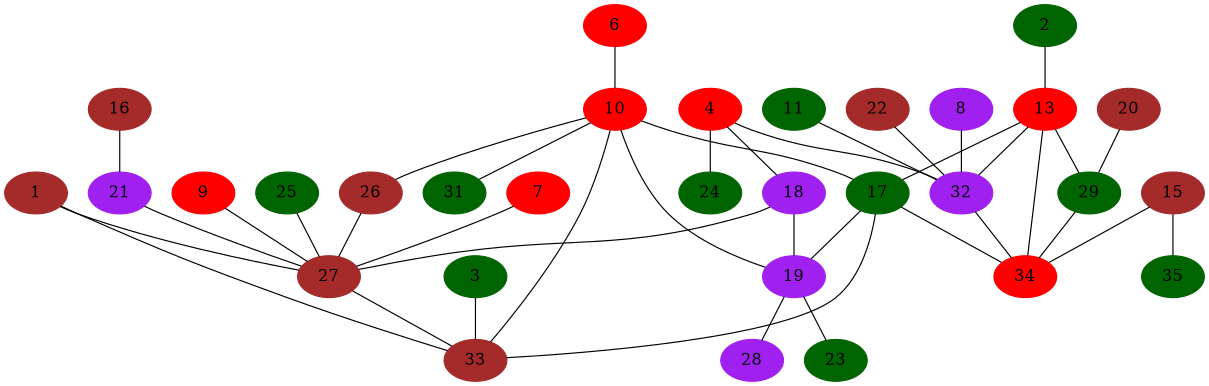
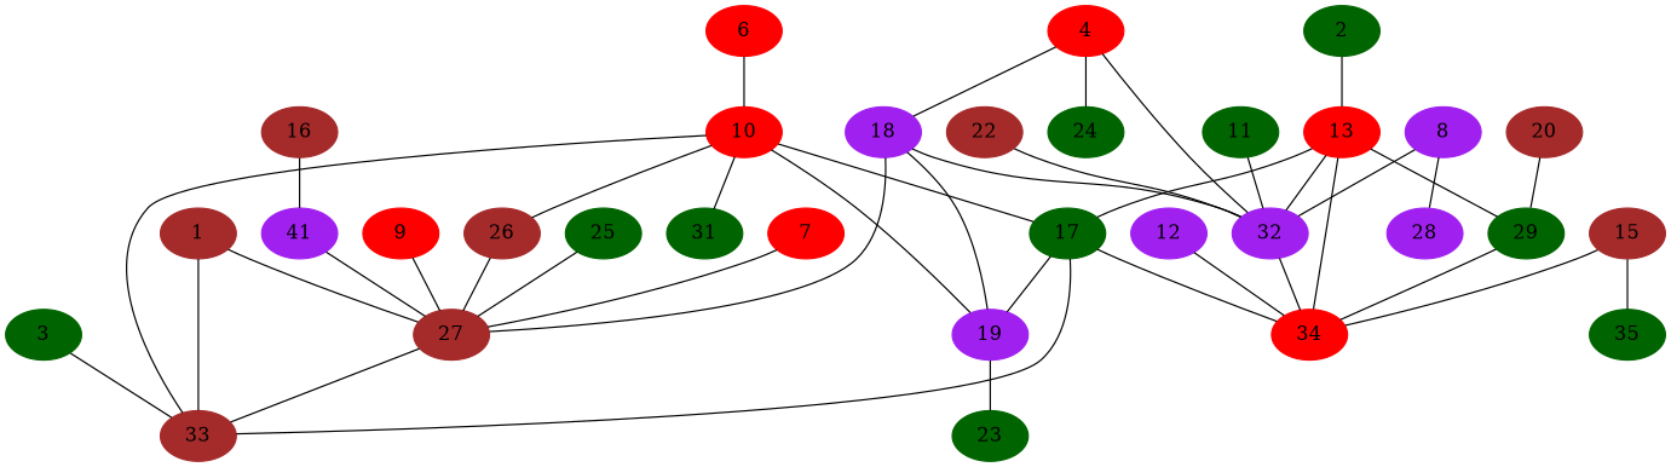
  graph {
    node [color=darkgreen style=filled]
    edge [weight=1.0]
    1 [color=brown]
    27 [color=brown]
    33 [color=brown]
    13 [color=red]
    2
    32 [color=purple]
    34 [color=red]
    17
    29
    3
    4 [color=red]
    18 [color=purple]
    24
    19 [color=purple]
    6 [color=red]
    10 [color=red]
    26 [color=brown]
    31
    7 [color=red]
    8 [color=purple]
    9 [color=red]
    23
    28 [color=purple]
    11
+   12 [color=purple]
    15 [color=brown]
    35
    16 [color=brown]
-   21 [color=purple]
+   21 [color=purple label=41]
    20 [color=brown]
    22 [color=brown]
    25
    1 -- 27
    1 -- 33
    27 -- 33
    13 -- 32 [weight=2.0]
    13 -- 34
    13 -- 17 [weight=2.0]
    13 -- 29
    2 -- 13
    32 -- 34
    17 -- 33
    17 -- 34
    17 -- 19
    29 -- 34
    3 -- 33
    4 -- 32
    4 -- 18
    4 -- 24
    18 -- 27
+   18 -- 32
    18 -- 19
    19 -- 23
-   19 -- 28
+   8 -- 28
    6 -- 10
    10 -- 33
    10 -- 17 [weight=2.0]
    10 -- 19
    10 -- 26
    10 -- 31
    26 -- 27
    7 -- 27
    8 -- 32
    9 -- 27
    11 -- 32
+   12 -- 34
    15 -- 34
    15 -- 35
    16 -- 21
    21 -- 27
    20 -- 29
    22 -- 32
    25 -- 27
  }
